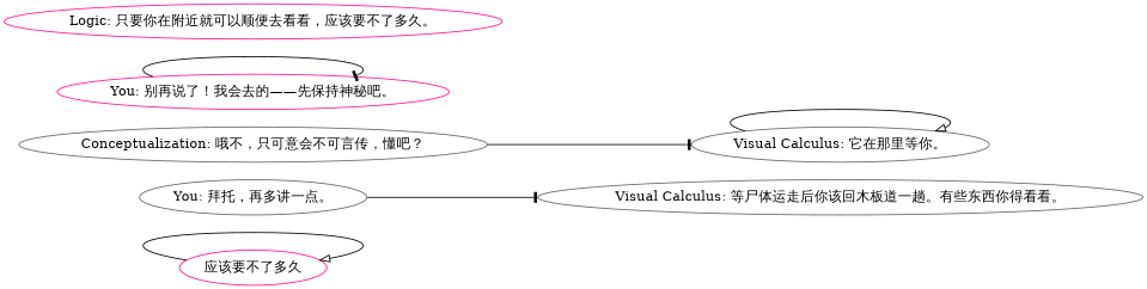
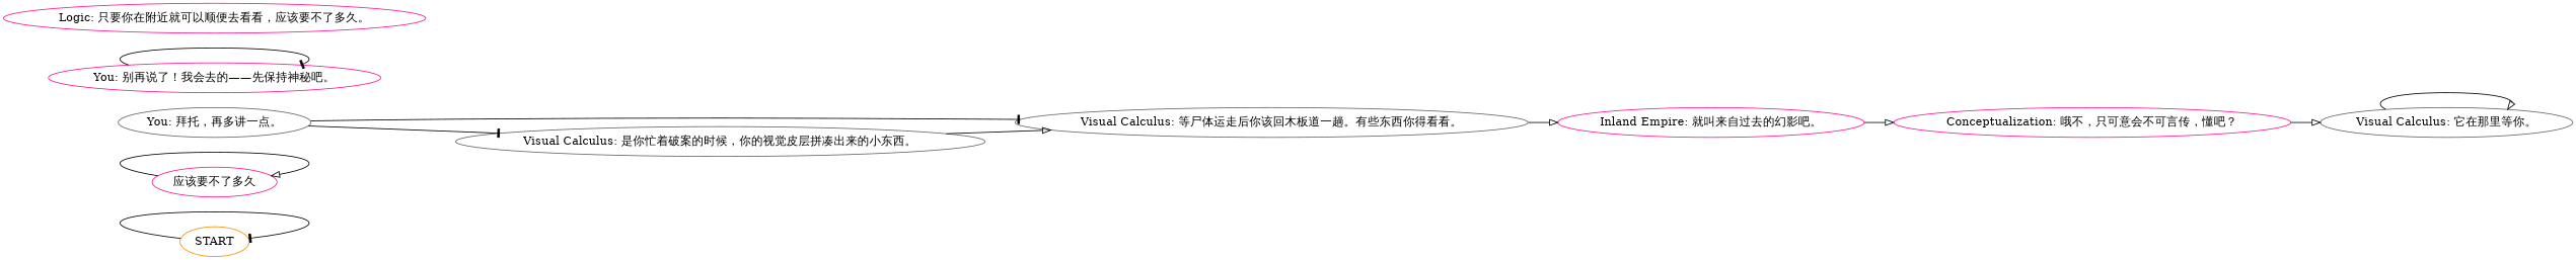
  digraph {
    rankdir=LR
    node [color=gray40]
    edge [arrowhead=tee]
+   n1 [color=darkorange label=START]
    n2 [color=deeppink label="应该要不了多久"]
    n3 [label="Visual Calculus: 等尸体运走后你该回木板道一趟。有些东西你得看看。"]
-   n5 [label="Conceptualization: 哦不，只可意会不可言传，懂吧？"]
+   n4 [color=deeppink label="Inland Empire: 就叫来自过去的幻影吧。"]
+   n5 [color=deeppink label="Conceptualization: 哦不，只可意会不可言传，懂吧？"]
    n6 [label="You: 拜托，再多讲一点。"]
+   n7 [label="Visual Calculus: 是你忙着破案的时候，你的视觉皮层拼凑出来的小东西。"]
    n8 [label="Visual Calculus: 它在那里等你。"]
    n9 [color=deeppink label="You: 别再说了！我会去的——先保持神秘吧。"]
    n10 [color=deeppink label="Logic: 只要你在附近就可以顺便去看看，应该要不了多久。"]
+   n1 -> n1
    n2 -> n2 [arrowhead=onormal]
-   n5 -> n8
+   n3 -> n4 [arrowhead=onormal]
+   n4 -> n5 [arrowhead=onormal]
+   n5 -> n8 [arrowhead=onormal]
    n6 -> n3
+   n6 -> n7
+   n7 -> n3 [arrowhead=onormal]
    n8 -> n8 [arrowhead=onormal]
    n9 -> n9
  }
